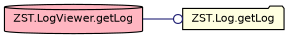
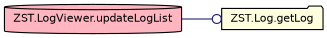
  digraph {
    rankdir=LR
    node [color=black fontname=Helvetica fontsize=10 style=filled]
-   n1 [fillcolor=lightpink fontcolor=black height=0.2 label="ZST.LogViewer.getLog" shape=cylinder width=0.4]
+   n1 [fillcolor=lightpink fontcolor=black height=0.2 label="ZST.LogViewer.updateLogList" shape=cylinder width=0.4]
    n2 [fillcolor=lightyellow height=0.2 label="ZST.Log.getLog" shape=folder width=0.4]
    n1 -> n2 [color=midnightblue fontname=Helvetica fontsize=10 labelfontname=Helvetica labelfontsize=10 style=solid arrowhead=odot]
  }
